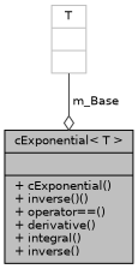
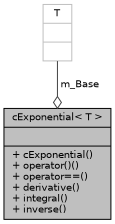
  digraph {
    node [fontname=Helvetica fontsize=10 shape=record style=filled]
-   n1 [color=black fillcolor=grey75 fontcolor=black height=0.2 label="{cExponential\< T \>\n||+ cExponential()\l+ inverse()()\l+ operator==()\l+ derivative()\l+ integral()\l+ inverse()\l}" width=0.4]
+   n1 [color=black fillcolor=grey75 fontcolor=black height=0.2 label="{cExponential\< T \>\n||+ cExponential()\l+ operator()()\l+ operator==()\l+ derivative()\l+ integral()\l+ inverse()\l}" width=0.4]
    n2 [color=grey75 fillcolor=white height=0.2 label="{T\n||}" width=0.4]
    n2 -> n1 [arrowhead=odiamond color=grey25 fontname=Helvetica fontsize=10 label=" m_Base" labelfontname=Helvetica labelfontsize=10 style=solid]
  }
